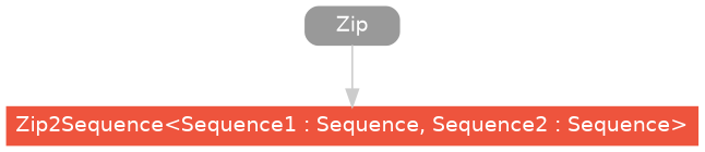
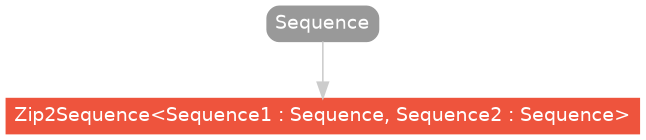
  strict digraph {
    node [fontcolor=white fontname=Helvetica fontsize=12 margin="0.07,0.05" shape=box]
    "Zip2Sequence<Sequence1 : Sequence, Sequence2 : Sequence>" [color="#ee543d" fillcolor="#ee543d" height=0.3 style=filled]
-   Sequence [color="#999999" fillcolor="#999999" height=0.3 style="filled,rounded" label=Zip]
+   Sequence [color="#999999" fillcolor="#999999" height=0.3 style="filled,rounded"]
    subgraph sub_1 {
      rank=max
      "Zip2Sequence<Sequence1 : Sequence, Sequence2 : Sequence>"
    }
    Sequence -> "Zip2Sequence<Sequence1 : Sequence, Sequence2 : Sequence>" [color="#cccccc"]
  }
